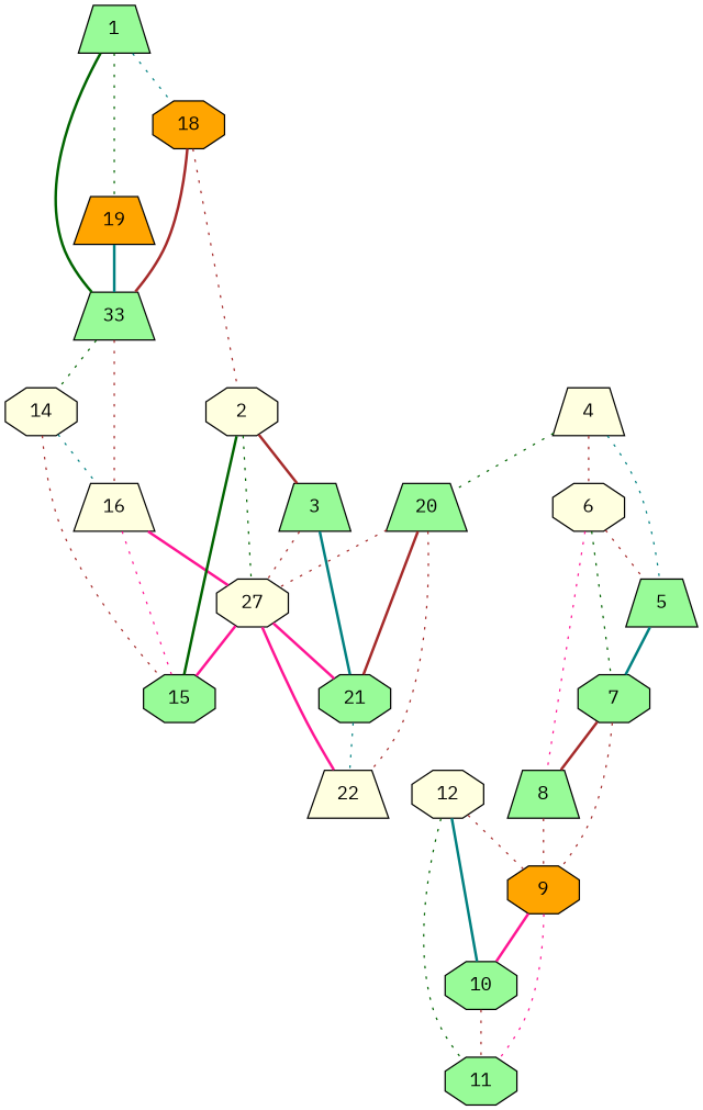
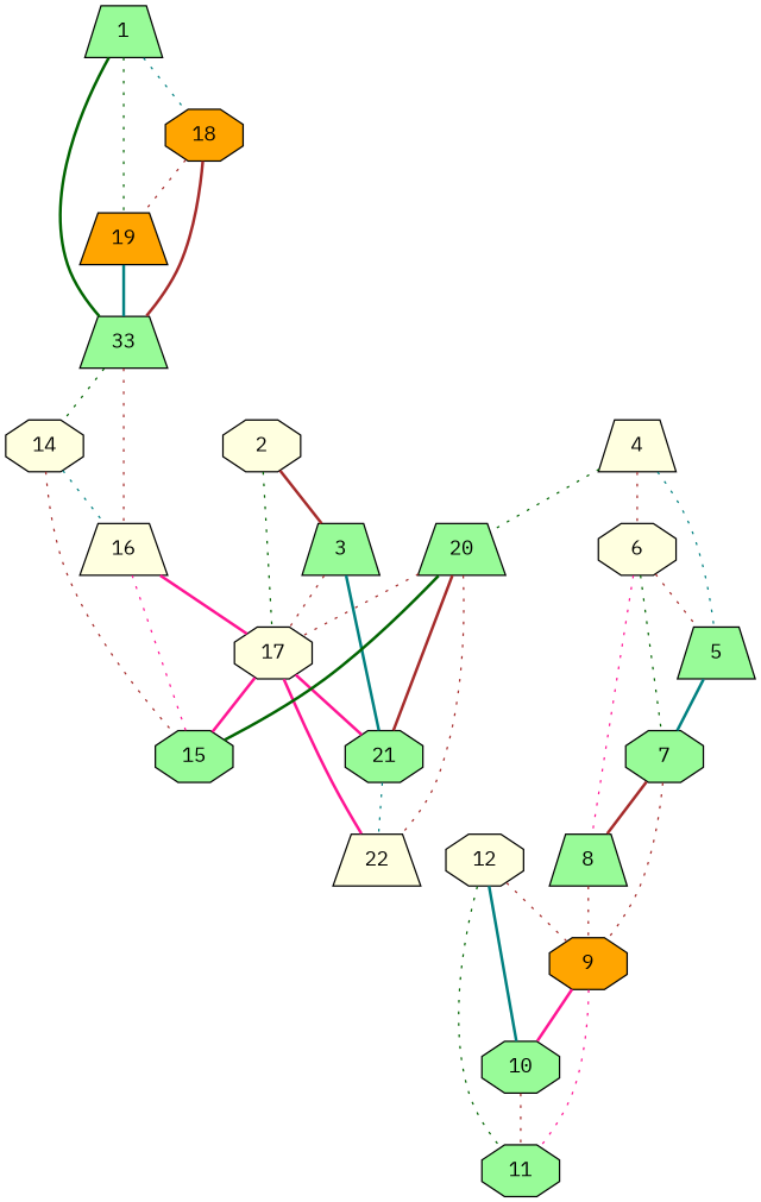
  graph {
    fontname="IBM Plex Mono"
    node [aaLength=5 fillcolor=palegreen fontname="IBM Plex Mono" shape=octagon style=filled type=0]
    edge [color=brown fontname="IBM Plex Mono" frequency=1 style=dotted type0=1]
    1 [aaLength=14 sequence=VPKTAENFRALCTG shape=trapezium]
    19 [aaLength=8 fillcolor=orange sequence=RVFFDVDI shape=trapezium type=1]
    n3 [label=33 sequence=FHRII shape=trapezium type=1]
    18 [aaLength=10 fillcolor=orange sequence=ERVGRIVLEL type=1]
    14 [aaLength=4 fillcolor=lightyellow sequence=MIQG type=1]
    16 [aaLength=4 fillcolor=lightyellow sequence=LLSM shape=trapezium type=1]
    15 [aaLength=4 sequence=FFIT type=1]
-   17 [aaLength=7 fillcolor=lightyellow sequence=VFGQVIK type=1 label=27]
+   17 [aaLength=7 fillcolor=lightyellow sequence=VFGQVIK type=1]
    2 [fillcolor=lightyellow sequence=TPHLD]
    3 [aaLength=10 sequence=GMGVAKILEN shape=trapezium]
    21 [aaLength=2 sequence=VK type=1]
    22 [aaLength=2 fillcolor=lightyellow sequence=KP shape=trapezium type=1]
    4 [fillcolor=lightyellow sequence=FPEDA shape=trapezium]
    5 [aaLength=22 sequence=DVDKILLISEDLKNIGNTFFKS shape=trapezium]
    6 [aaLength=23 fillcolor=lightyellow sequence=NWEMAIKKYTKVLRYVEGSRAAA]
    20 [aaLength=9 sequence=CVIAECGEL shape=trapezium type=1]
    7 [aaLength=6 sequence=EDADGA]
    8 [aaLength=19 sequence=LQPVALSCVLNIGACKLKM shape=trapezium]
    9 [aaLength=14 fillcolor=orange sequence=DWQGAVDSCLEALE]
    10 [aaLength=15 sequence=NTKALYRRAQGWQGL]
    11 [aaLength=16 sequence=EYDQALADLKKAQEIA]
    12 [aaLength=24 fillcolor=lightyellow sequence=DKAIQAELLKVKQKIKAQKDKEKA]
    1 -- 19 [color=darkgreen distance0=57.39974 type0=2]
    1 -- n3 [color=darkgreen distance0=61.17786 style=bold type0=3]
    1 -- 18 [color=teal distance0=53.98824]
    19 -- n3 [color=teal distance0=56.0 style=bold type0=2]
    n3 -- 14 [color=darkgreen distance0=8.0 distance1=3.0 frequency=2 type1=4]
    n3 -- 16 [distance0=44.0 type0=2]
-   18 -- 2 [distance0=10.0]
+   18 -- 19 [distance0=10.0]
    18 -- n3 [distance0=46.0 distance1=36.0 frequency=2 style=bold type0=2 type1=4]
    14 -- 16 [color=teal distance0=36.0 distance1=32.0 frequency=2 type0=2 type1=4]
    14 -- 15 [distance0=51.0 type0=3]
    16 -- 17 [color=deeppink distance0=31.0 style=bold type0=2]
    15 -- 16 [color=deeppink distance0=15.0]
    17 -- 15 [color=deeppink distance0=16.0 style=bold]
    17 -- 21 [color=deeppink distance0=19.0 style=bold type0=2]
    17 -- 22 [color=deeppink distance0=23.0 style=bold type0=3]
-   2 -- 15 [color=darkgreen distance0=31.84086 style=bold type0=2]
+   20 -- 15 [color=darkgreen distance0=31.84086 style=bold type0=2]
    2 -- 17 [color=darkgreen distance0=32.33945 distance1=4.0 frequency=2 type0=3 type1=4]
    2 -- 3 [distance0=20.87366 style=bold]
    3 -- 17 [distance0=44.45217 type0=2]
    3 -- 21 [color=teal distance0=45.50819 distance1=2.0 frequency=2 style=bold type0=3 type1=4]
    21 -- 22 [color=teal distance0=4.0 distance1=2.0 frequency=2 type1=4]
    4 -- 5 [color=teal distance0=13.68405 distance1=5.0 frequency=2 type1=4]
    4 -- 6 [distance0=33.67057 type0=2]
    4 -- 20 [color=darkgreen distance0=48.72843 type0=3]
    5 -- 7 [color=teal distance0=51.15182 style=bold type0=3]
    6 -- 5 [distance0=24.44943]
    6 -- 7 [color=darkgreen distance0=29.42793 distance1=0.0 frequency=2 type0=2 type1=5]
    6 -- 8 [color=deeppink distance0=31.20832 type0=3]
    20 -- 17 [distance0=28.0 type0=3]
    20 -- 21 [distance0=9.0 style=bold type0=2]
    20 -- 22 [distance0=5.0]
    7 -- 8 [distance0=23.54095 distance1=1.0 frequency=2 style=bold type1=4]
    7 -- 9 [distance0=37.72117 type0=3]
    8 -- 9 [distance0=21.89472 distance1=1.0 frequency=2 type1=4]
    9 -- 10 [color=deeppink distance0=18.1856 distance1=4.0 frequency=2 style=bold type1=4]
    9 -- 11 [color=deeppink distance0=34.4844 type0=3]
    10 -- 11 [distance0=16.94389 distance1=1.0 frequency=2 type1=4]
    12 -- 9 [distance0=54.03649 type0=3]
    12 -- 10 [color=teal distance0=36.20684 style=bold type0=2]
    12 -- 11 [color=darkgreen distance0=21.32491]
  }
